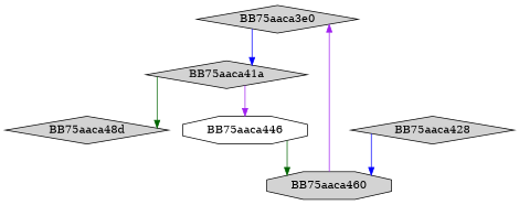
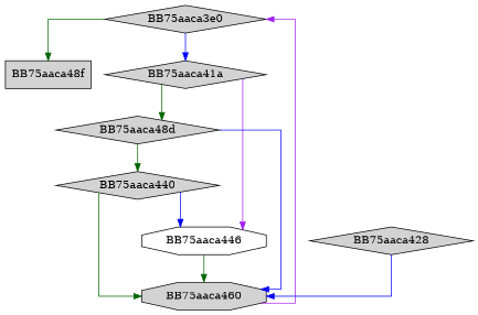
  digraph {
    splines=ortho
    node [fillcolor=lightgrey shape=diamond style=filled]
    edge [color=darkgreen]
+   BB75aaca48f [shape=box]
    BB75aaca3e0
    BB75aaca41a
    n4 [label=BB75aaca48d]
    BB75aaca446 [fillcolor=white shape=octagon]
    BB75aaca460 [shape=octagon]
+   BB75aaca440
    BB75aaca428
+   BB75aaca3e0 -> BB75aaca48f
    BB75aaca3e0 -> BB75aaca41a [color=blue]
    BB75aaca41a -> n4
    BB75aaca41a -> BB75aaca446 [color=purple]
+   n4 -> BB75aaca460 [color=blue]
+   n4 -> BB75aaca440
    BB75aaca446 -> BB75aaca460
    BB75aaca460 -> BB75aaca3e0 [color=purple]
+   BB75aaca440 -> BB75aaca446 [color=blue]
+   BB75aaca440 -> BB75aaca460
    BB75aaca428 -> BB75aaca460 [color=blue]
  }
